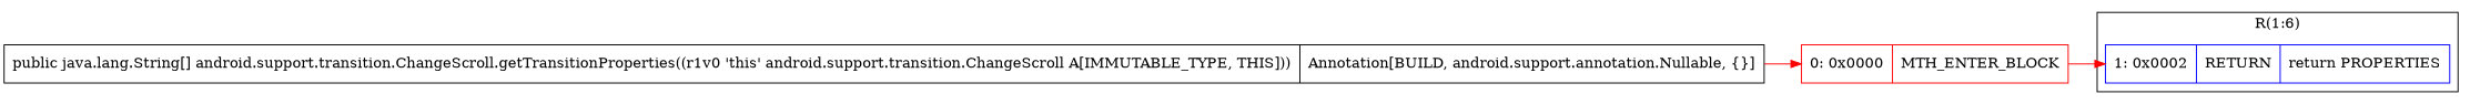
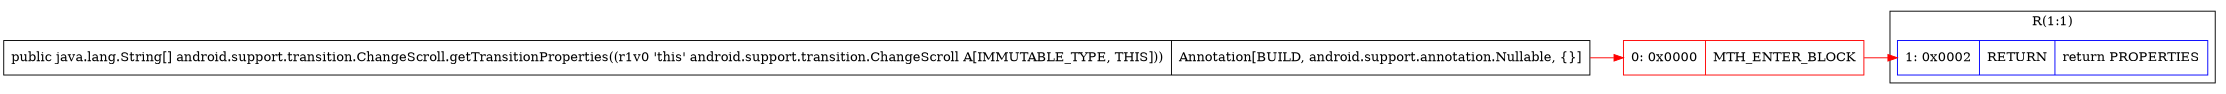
  digraph {
    rankdir=LR
    node [shape=record]
    edge [color=red]
    n1 [color=blue label="{1\:\ 0x0002|RETURN\l|return PROPERTIES\l}"]
    n2 [color=red label="{0\:\ 0x0000|MTH_ENTER_BLOCK\l}"]
    n3 [label="{public java.lang.String[] android.support.transition.ChangeScroll.getTransitionProperties((r1v0 'this' android.support.transition.ChangeScroll A[IMMUTABLE_TYPE, THIS]))  | Annotation[BUILD, android.support.annotation.Nullable, \{\}]\l}"]
    subgraph cluster_1 {
-     label="R(1:6)"
+     label="R(1:1)"
      n1
    }
    n2 -> n1
    n3 -> n2
  }
